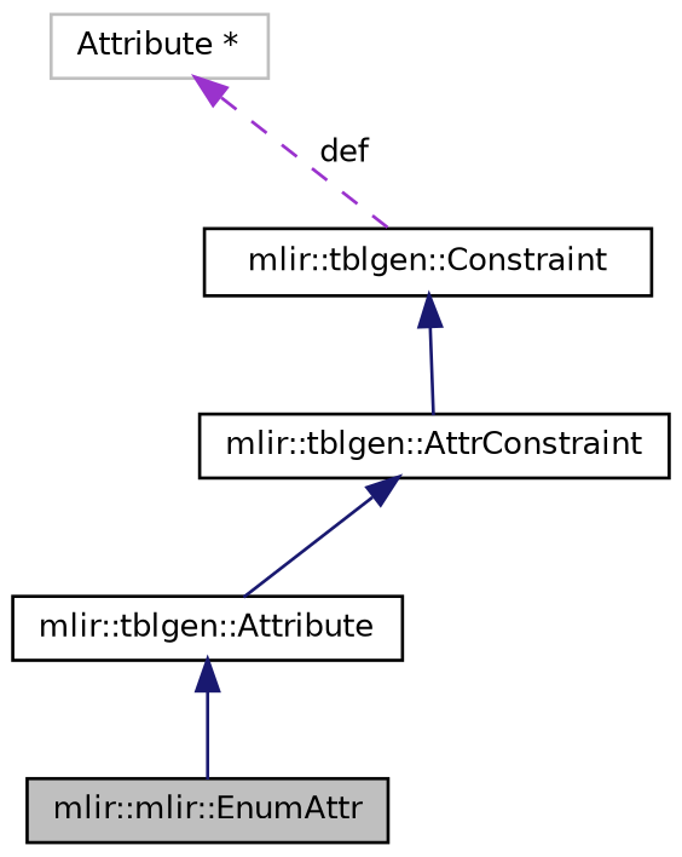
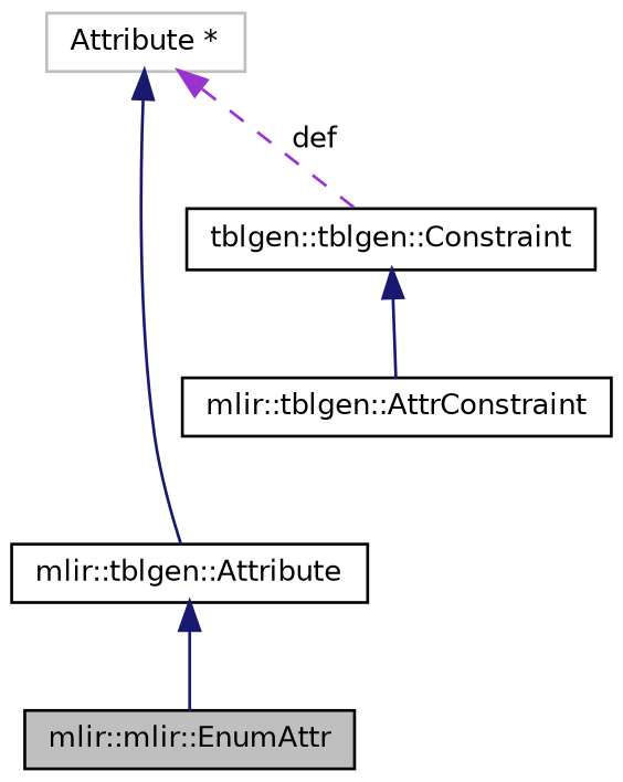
  digraph {
    node [color=black fontname=Helvetica fontsize=10 shape=record]
    edge [color=midnightblue dir=back fontname=Helvetica fontsize=10 labelfontname=Helvetica labelfontsize=10 style=solid]
    n1 [fillcolor=grey75 fontcolor=black height=0.2 label="mlir::mlir::EnumAttr" style=filled width=0.4]
    n2 [height=0.2 label="mlir::tblgen::Attribute" width=0.4]
    n3 [height=0.2 label="mlir::tblgen::AttrConstraint" width=0.4]
-   n4 [height=0.2 label="mlir::tblgen::Constraint" width=0.4]
+   n4 [height=0.2 label="tblgen::tblgen::Constraint" width=0.4]
    n5 [color=grey75 height=0.2 label="Attribute *" width=0.4]
    n2 -> n1
-   n3 -> n2
+   n5 -> n2
    n4 -> n3
    n5 -> n4 [color=darkorchid3 label=" def" style=dashed]
  }
